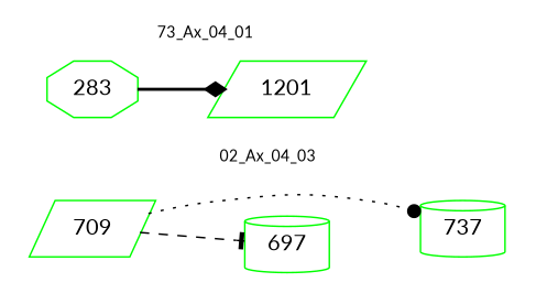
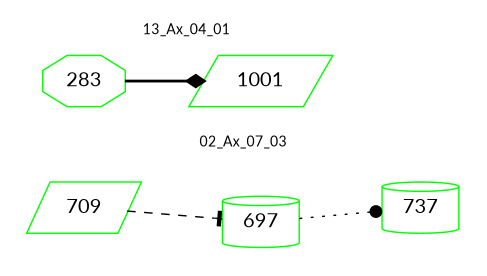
  digraph {
    fontname=Lato
    rankdir=LR
    node [color=green fontname=Lato shape=parallelogram]
    edge [color=black fontname=Lato]
    n1 [label=709]
    n2 [label=697 shape=cylinder]
    n3 [label=737 shape=cylinder]
    n4 [label=283 shape=octagon]
-   n5 [label=1201]
+   n5 [label=1001]
    subgraph cluster_1 {
      color=white
      fontsize=10
-     label="02_Ax_04_03"
+     label="02_Ax_07_03"
      n1
      n2
      n3
    }
    subgraph cluster_2 {
      color=white
      fontsize=10
-     label="73_Ax_04_01"
+     label="13_Ax_04_01"
      n4
      n5
    }
    n1 -> n2 [arrowhead=tee style=dashed]
-   n1 -> n3 [arrowhead=dot style=dotted]
+   n2 -> n3 [arrowhead=dot style=dotted]
    n4 -> n5 [arrowhead=diamond style=bold]
  }
